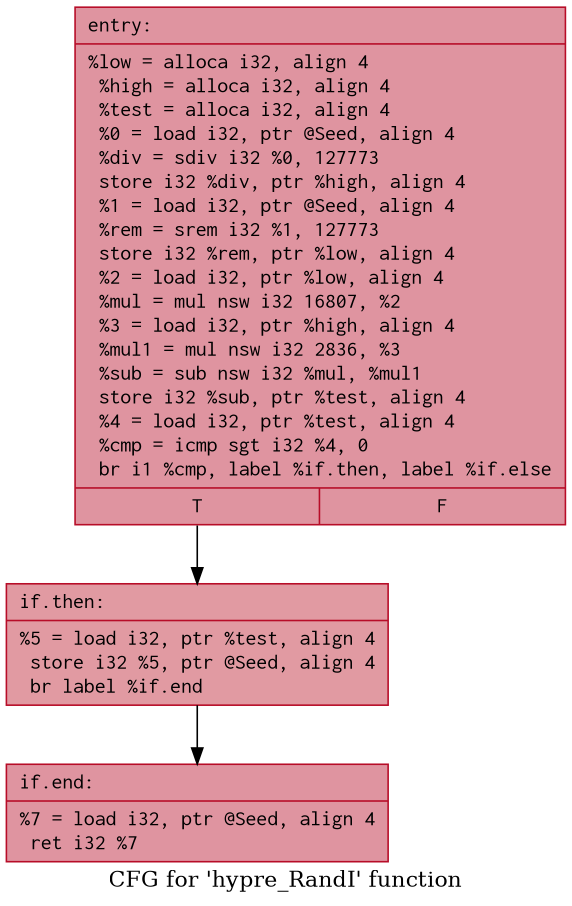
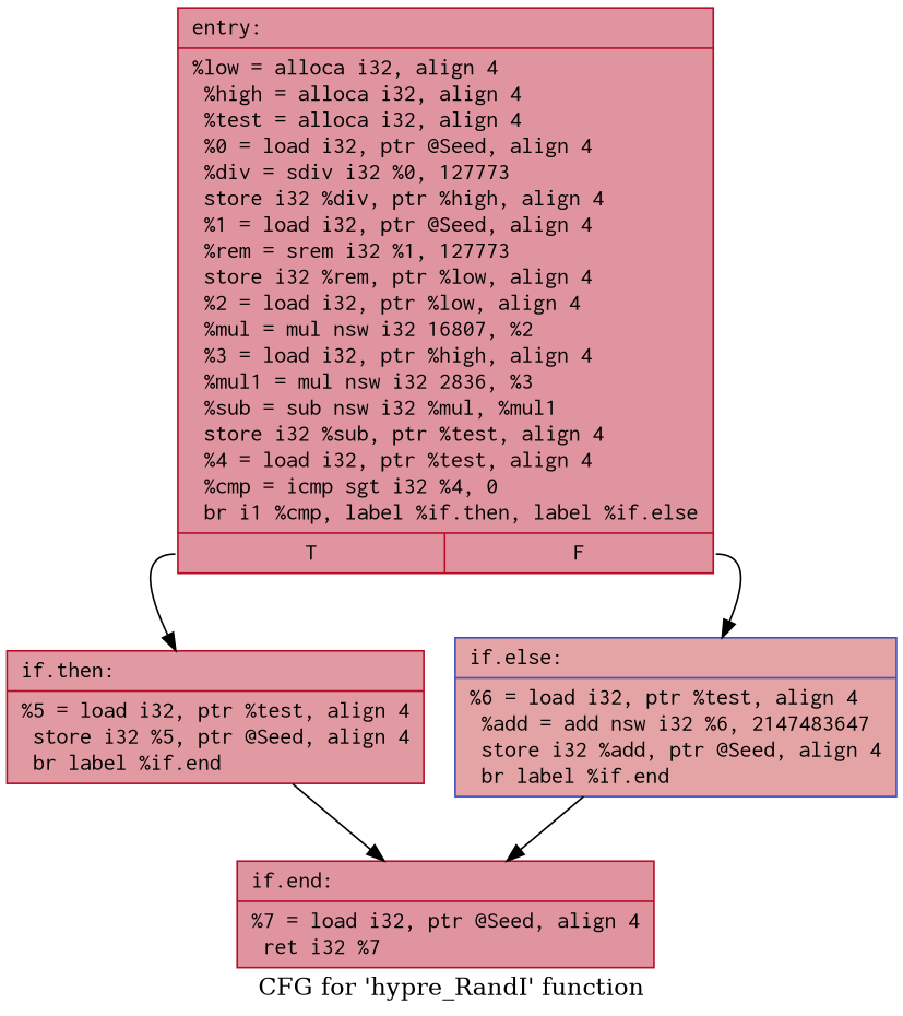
  digraph {
    label="CFG for 'hypre_RandI' function"
    node [color="#b70d28ff" fillcolor="#b70d2870" fontname=Courier shape=record style=filled]
    n1 [label="{entry:\l|  %low = alloca i32, align 4\l  %high = alloca i32, align 4\l  %test = alloca i32, align 4\l  %0 = load i32, ptr @Seed, align 4\l  %div = sdiv i32 %0, 127773\l  store i32 %div, ptr %high, align 4\l  %1 = load i32, ptr @Seed, align 4\l  %rem = srem i32 %1, 127773\l  store i32 %rem, ptr %low, align 4\l  %2 = load i32, ptr %low, align 4\l  %mul = mul nsw i32 16807, %2\l  %3 = load i32, ptr %high, align 4\l  %mul1 = mul nsw i32 2836, %3\l  %sub = sub nsw i32 %mul, %mul1\l  store i32 %sub, ptr %test, align 4\l  %4 = load i32, ptr %test, align 4\l  %cmp = icmp sgt i32 %4, 0\l  br i1 %cmp, label %if.then, label %if.else\l|{<s0>T|<s1>F}}"]
    n2 [fillcolor="#bb1b2c70" label="{if.then:\l|  %5 = load i32, ptr %test, align 4\l  store i32 %5, ptr @Seed, align 4\l  br label %if.end\l}"]
+   n3 [color="#3d50c3ff" fillcolor="#c32e3170" label="{if.else:\l|  %6 = load i32, ptr %test, align 4\l  %add = add nsw i32 %6, 2147483647\l  store i32 %add, ptr @Seed, align 4\l  br label %if.end\l}"]
    n4 [label="{if.end:\l|  %7 = load i32, ptr @Seed, align 4\l  ret i32 %7\l}"]
    n1 -> n2 [tailport=s0]
+   n1 -> n3 [tailport=s1]
    n2 -> n4
+   n3 -> n4
  }
